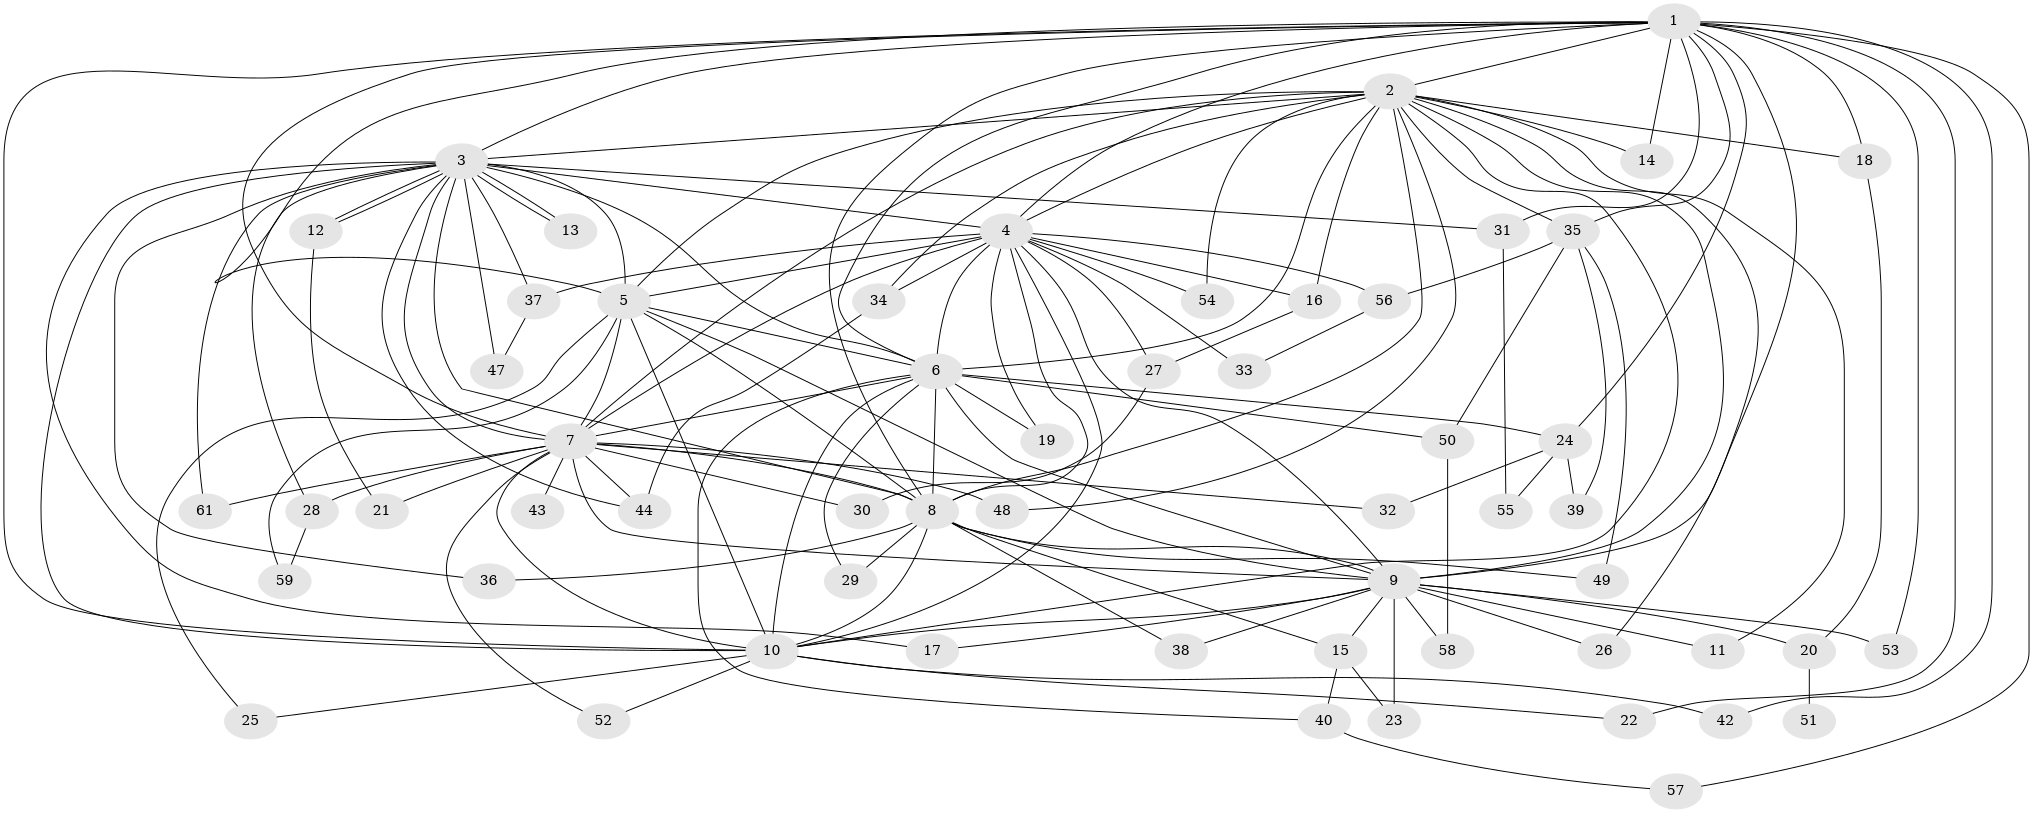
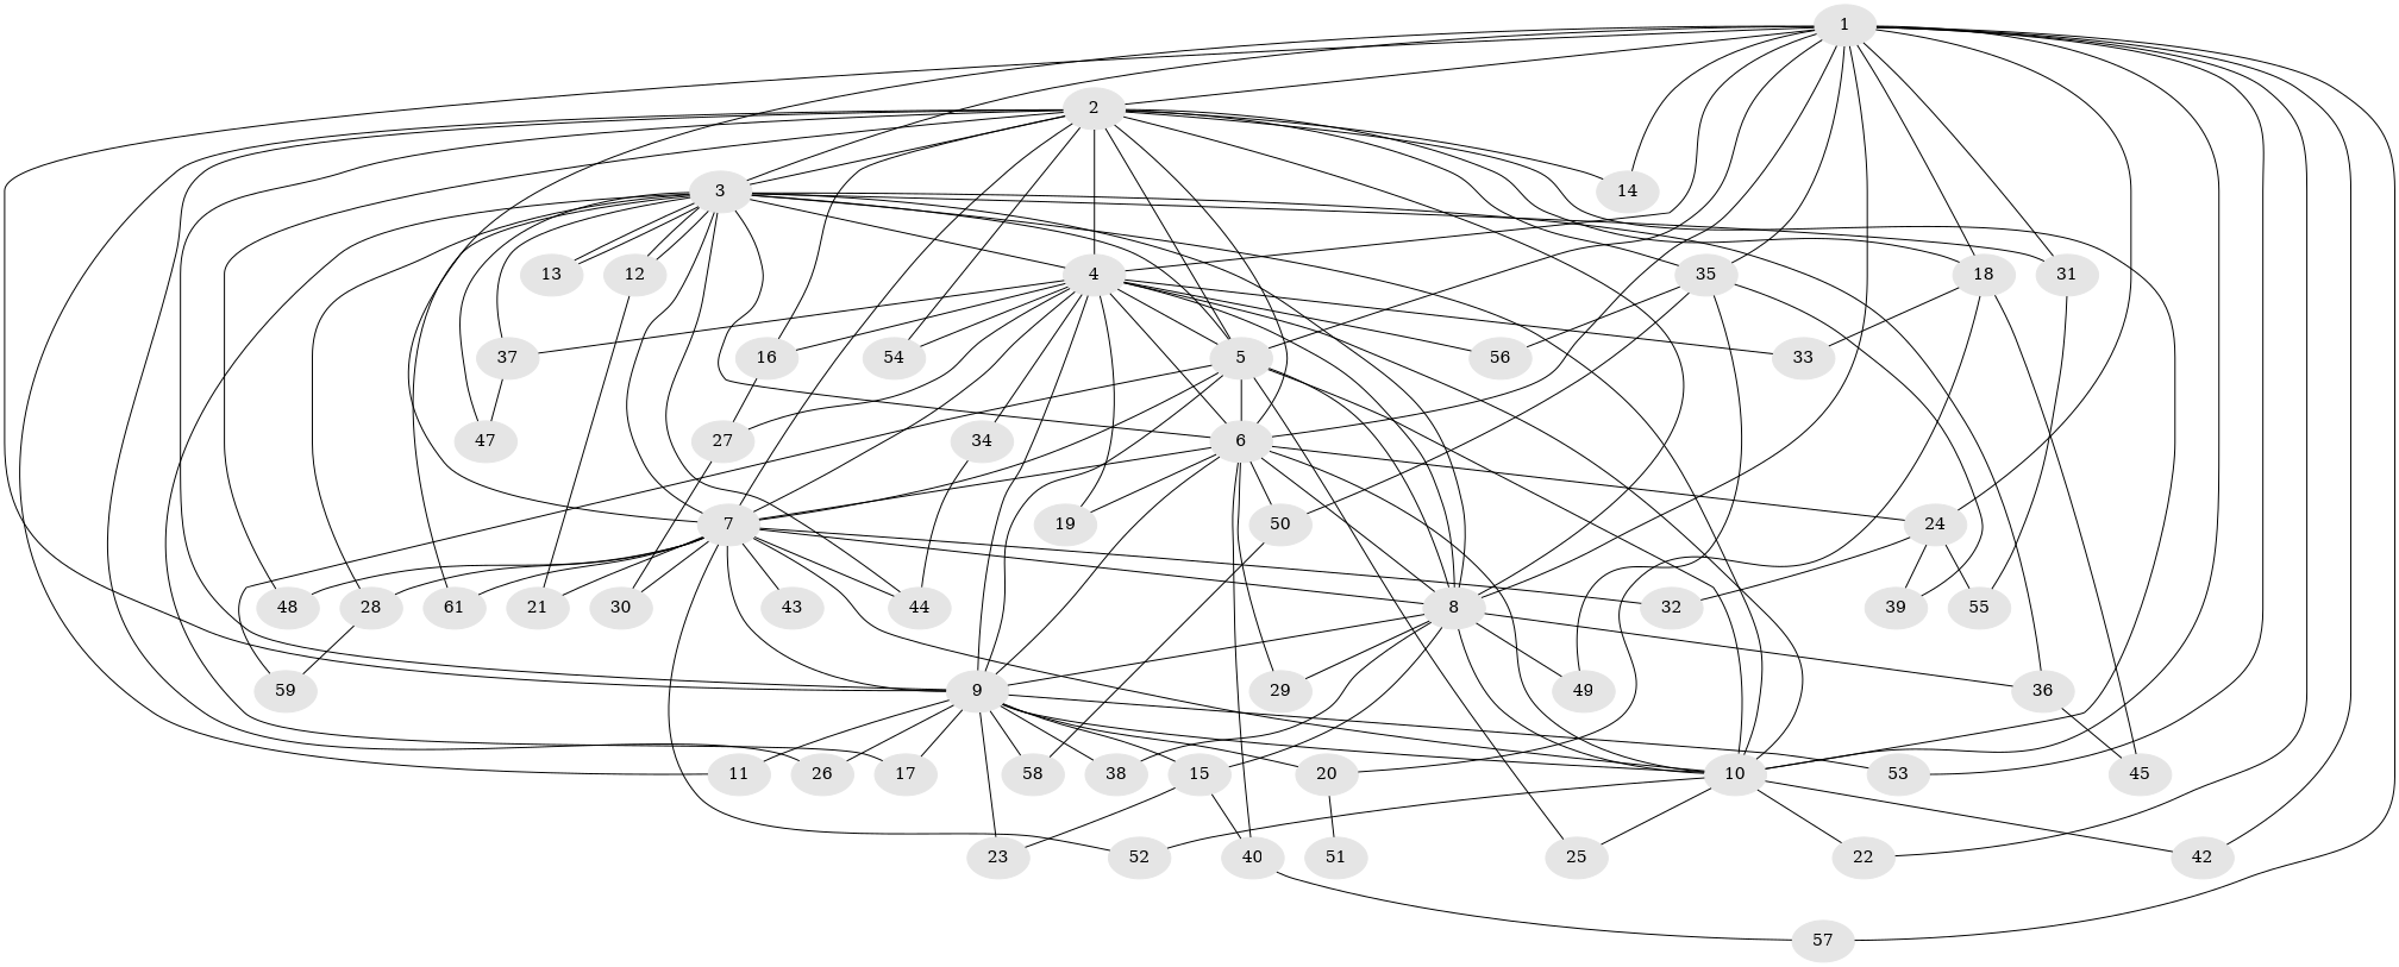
  graph {
    node [color=gray90 style=filled]
    1
    2
    3
    4
    5
    6
    7
    8
    9
    10
    14
    18
    22
    24
    31
    35
    42
    53
    57
    11
    16
    26
    34
    48
    54
    12
    13
    17
    28
    36
    37
    n32 [label=61]
    47
    44
    19
    27
    33
    56
    25
    59
    29
    40
    50
    43
    21
    30
    32
    52
    15
    38
    49
    20
    23
    58
+   45
    39
    55
    51
    1 -- 2
    1 -- 3
    1 -- 4
    1 -- 5
    1 -- 6
    1 -- 7
    1 -- 8
    1 -- 9
    1 -- 10
    1 -- 14
    1 -- 18
    1 -- 22
    1 -- 24
    1 -- 31
    1 -- 35
    1 -- 42
    1 -- 53
    1 -- 57
    2 -- 3
    2 -- 4
    2 -- 5
    2 -- 6
    2 -- 7
    2 -- 8
    2 -- 9
    2 -- 10
    2 -- 14
    2 -- 18
    2 -- 35
    2 -- 11
    2 -- 16
    2 -- 26
-   2 -- 34
    2 -- 48
    2 -- 54
    3 -- 4
    3 -- 5
    3 -- 6
    3 -- 7
    3 -- 8
    3 -- 10
    3 -- 31
    3 -- 12
    3 -- 12
    3 -- 13
    3 -- 13
    3 -- 17
    3 -- 28
    3 -- 36
    3 -- 37
    3 -- n32
    3 -- 47
    3 -- 44
    4 -- 5
    4 -- 6
    4 -- 7
    4 -- 8
    4 -- 9
    4 -- 10
    4 -- 16
    4 -- 34
    4 -- 54
    4 -- 37
    4 -- 19
    4 -- 27
    4 -- 33
    4 -- 56
    5 -- 6
    5 -- 7
    5 -- 8
    5 -- 9
    5 -- 10
    5 -- 25
    5 -- 59
    6 -- 7
    6 -- 8
    6 -- 9
    6 -- 10
    6 -- 24
    6 -- 19
    6 -- 29
    6 -- 40
    6 -- 50
    7 -- 8
    7 -- 9
    7 -- 10
    7 -- 48
    7 -- 28
    7 -- n32
    7 -- 44
    7 -- 43
    7 -- 21
    7 -- 30
    7 -- 32
    7 -- 52
    8 -- 9
    8 -- 10
    8 -- 36
    8 -- 29
    8 -- 15
    8 -- 38
    8 -- 49
    9 -- 10
    9 -- 53
    9 -- 11
    9 -- 26
    9 -- 17
    9 -- 15
    9 -- 38
    9 -- 20
    9 -- 23
    9 -- 58
    10 -- 22
    10 -- 42
    10 -- 25
    10 -- 52
-   56 -- 33
+   18 -- 33
    18 -- 20
+   18 -- 45
    24 -- 32
    24 -- 39
    24 -- 55
    31 -- 55
    35 -- 56
    35 -- 50
    35 -- 49
    35 -- 39
    16 -- 27
    34 -- 44
    12 -- 21
    28 -- 59
+   36 -- 45
    37 -- 47
    27 -- 30
    40 -- 57
    50 -- 58
    15 -- 40
    15 -- 23
    20 -- 51
  }
